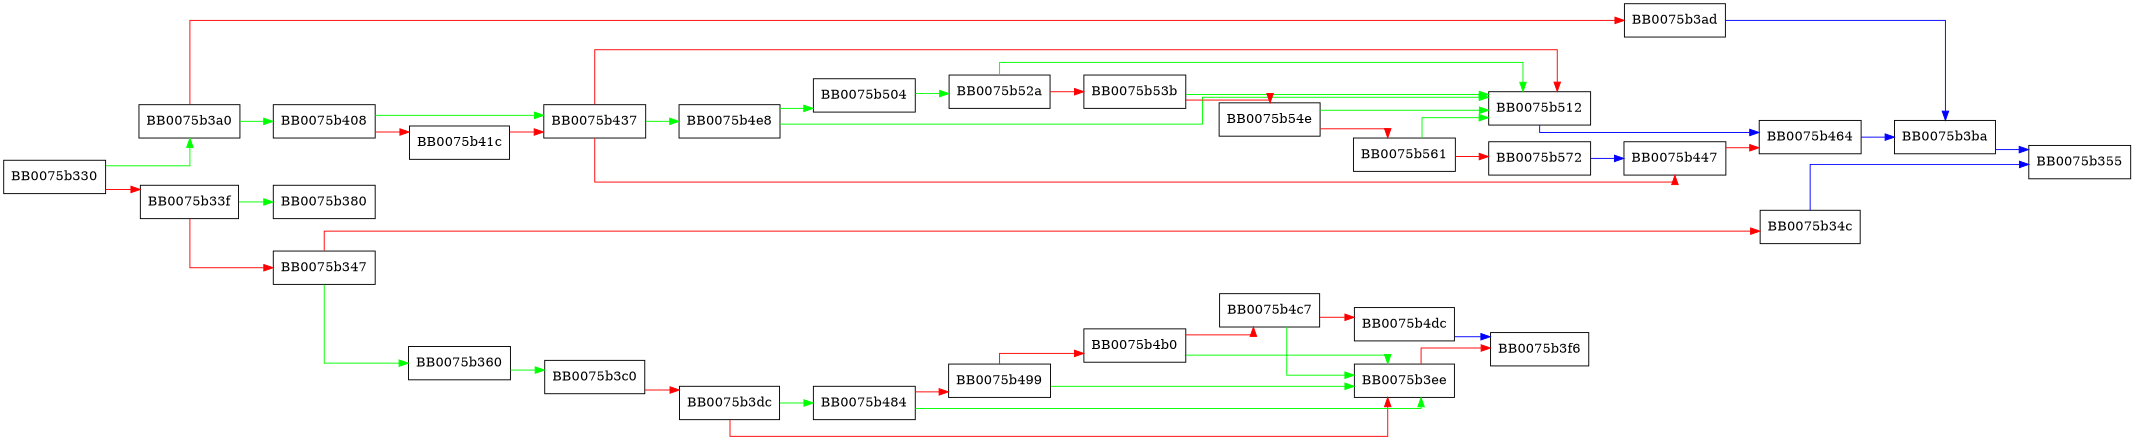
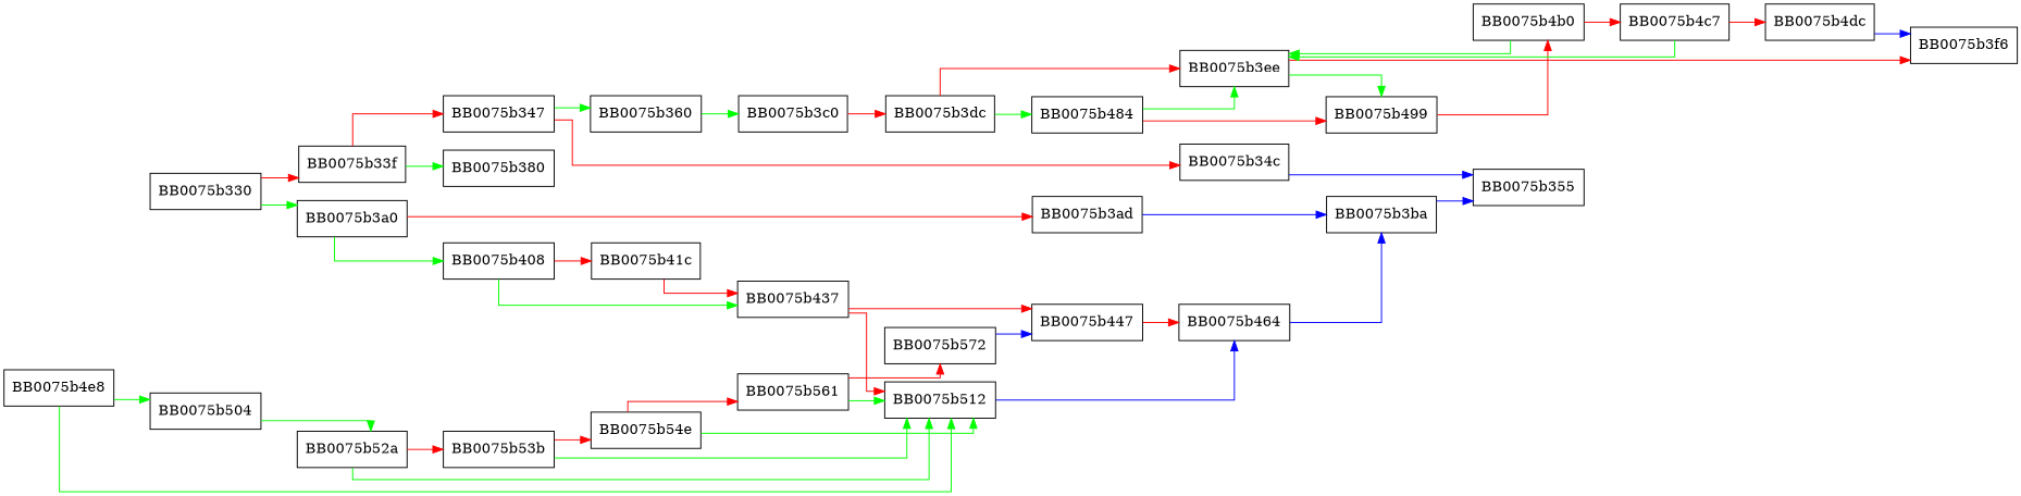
  digraph {
    rankdir=LR
    splines=ortho
    node [shape=box]
    edge [color=red]
    BB0075b330
    BB0075b3a0
    BB0075b33f
    BB0075b408
    BB0075b3ad
    BB0075b380
    BB0075b347
    BB0075b437
    BB0075b41c
    BB0075b3ba
    BB0075b360
    BB0075b34c
    BB0075b3c0
    BB0075b355
    BB0075b3dc
    BB0075b3ee
    BB0075b3f6
    BB0075b484
    BB0075b4e8
    BB0075b447
    BB0075b512
    BB0075b499
    BB0075b4b0
    BB0075b504
    BB0075b464
    BB0075b52a
    BB0075b4c7
    BB0075b4dc
    BB0075b53b
    BB0075b54e
    BB0075b561
    BB0075b572
    BB0075b330 -> BB0075b3a0 [color=green]
    BB0075b330 -> BB0075b33f
    BB0075b3a0 -> BB0075b408 [color=green]
    BB0075b3a0 -> BB0075b3ad
    BB0075b33f -> BB0075b380 [color=green]
    BB0075b33f -> BB0075b347
    BB0075b408 -> BB0075b437 [color=green]
    BB0075b408 -> BB0075b41c
    BB0075b3ad -> BB0075b3ba [color=blue]
    BB0075b347 -> BB0075b360 [color=green]
    BB0075b347 -> BB0075b34c
-   BB0075b437 -> BB0075b4e8 [color=green]
    BB0075b437 -> BB0075b447
    BB0075b437 -> BB0075b512
    BB0075b41c -> BB0075b437
    BB0075b3ba -> BB0075b355 [color=blue]
    BB0075b360 -> BB0075b3c0 [color=green]
    BB0075b34c -> BB0075b355 [color=blue]
    BB0075b3c0 -> BB0075b3dc
    BB0075b3dc -> BB0075b3ee
    BB0075b3dc -> BB0075b484 [color=green]
    BB0075b3ee -> BB0075b3f6
    BB0075b484 -> BB0075b3ee [color=green]
    BB0075b484 -> BB0075b499
    BB0075b4e8 -> BB0075b512 [color=green]
    BB0075b4e8 -> BB0075b504 [color=green]
    BB0075b447 -> BB0075b464
    BB0075b512 -> BB0075b464 [color=blue]
-   BB0075b499 -> BB0075b3ee [color=green]
+   BB0075b3ee -> BB0075b499 [color=green]
    BB0075b499 -> BB0075b4b0
    BB0075b4b0 -> BB0075b3ee [color=green]
    BB0075b4b0 -> BB0075b4c7
    BB0075b504 -> BB0075b52a [color=green]
    BB0075b464 -> BB0075b3ba [color=blue]
    BB0075b52a -> BB0075b512 [color=green]
    BB0075b52a -> BB0075b53b
    BB0075b4c7 -> BB0075b3ee [color=green]
    BB0075b4c7 -> BB0075b4dc
    BB0075b4dc -> BB0075b3f6 [color=blue]
    BB0075b53b -> BB0075b512 [color=green]
    BB0075b53b -> BB0075b54e
    BB0075b54e -> BB0075b512 [color=green]
    BB0075b54e -> BB0075b561
    BB0075b561 -> BB0075b512 [color=green]
    BB0075b561 -> BB0075b572
    BB0075b572 -> BB0075b447 [color=blue]
  }
